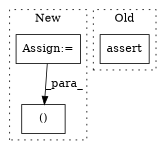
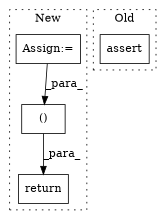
  digraph {
    node [l=7 shape=box]
    n1 [a=54 l=19 label="()" s=1621]
+   n2 [a=93 label=return s=1608]
    n3 [a=68 l=3 label="Assign:=" s=1453]
    n4 [a=65 label=assert s=2340]
    subgraph cluster_1 {
      label=New
      style=dotted
      n1
+     n2
      n3
    }
    subgraph cluster_2 {
      label=Old
      style=dotted
      n4
    }
+   n1 -> n2 [label=_para_]
    n3 -> n1 [label=_para_]
  }
